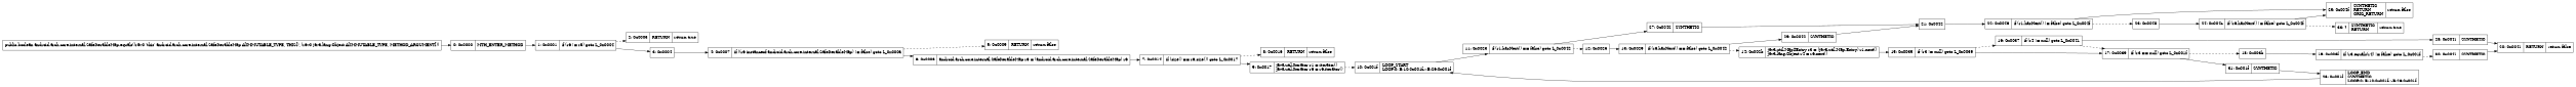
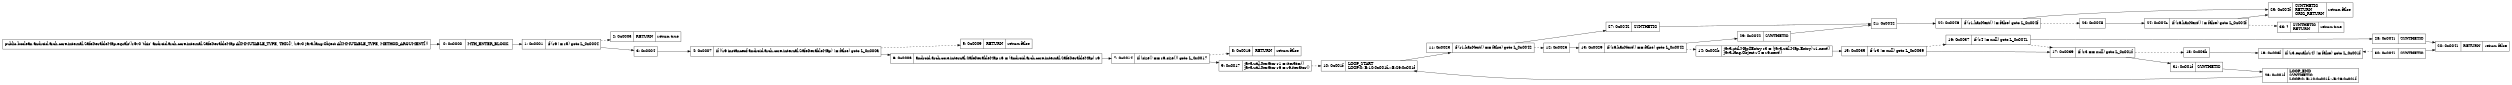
  digraph {
    rankdir=LR
    node [shape=record]
-   n1 [label="{0\:\ 0x0000|MTH_ENTER_METHOD\l}"]
+   n1 [label="{0\:\ 0x0000|MTH_ENTER_BLOCK\l}"]
    n2 [label="{1\:\ 0x0001|if (r6 != r5) goto L_0x0004\l}"]
    n3 [label="{2\:\ 0x0003|RETURN\l|return true\l}"]
    n4 [label="{3\:\ 0x0004}"]
    n5 [label="{4\:\ 0x0007|if ((r6 instanceof android.arch.core.internal.SafeIterableMap) != false) goto L_0x000a\l}"]
    n6 [label="{5\:\ 0x0009|RETURN\l|return false\l}"]
    n7 [label="{6\:\ 0x000a|android.arch.core.internal.SafeIterableMap r6 = (android.arch.core.internal.SafeIterableMap) r6\l}"]
    n8 [label="{7\:\ 0x0014|if (size() == r6.size()) goto L_0x0017\l}"]
    n9 [label="{8\:\ 0x0016|RETURN\l|return false\l}"]
    n10 [label="{9\:\ 0x0017|java.util.Iterator r1 = iterator()\ljava.util.Iterator r6 = r6.iterator()\l}"]
    n11 [label="{10\:\ 0x001f|LOOP_START\lLOOP:0: B:10:0x001f\-\>B:26:0x001f\l}"]
    n12 [label="{11\:\ 0x0023|if (r1.hasNext() == false) goto L_0x0042\l}"]
    n13 [label="{12\:\ 0x0025}"]
    n14 [label="{27\:\ 0x0042|SYNTHETIC\l}"]
    n15 [label="{13\:\ 0x0029|if (r6.hasNext() == false) goto L_0x0042\l}"]
    n16 [label="{21\:\ 0x0042}"]
    n17 [label="{14\:\ 0x002b|java.util.Map$Entry r3 = (java.util.Map.Entry) r1.next()\ljava.lang.Object r4 = r6.next()\l}"]
    n18 [label="{29\:\ 0x0042|SYNTHETIC\l}"]
    n19 [label="{15\:\ 0x0035|if (r3 != null) goto L_0x0039\l}"]
    n20 [label="{16\:\ 0x0037|if (r4 != null) goto L_0x0041\l}"]
    n21 [label="{17\:\ 0x0039|if (r3 == null) goto L_0x001f\l}"]
    n22 [label="{28\:\ 0x0041|SYNTHETIC\l}"]
    n23 [label="{18\:\ 0x003b}"]
    n24 [label="{31\:\ 0x001f|SYNTHETIC\l}"]
    n25 [label="{20\:\ 0x0041|RETURN\l|return false\l}"]
    n26 [label="{19\:\ 0x003f|if (r3.equals(r4) != false) goto L_0x001f\l}"]
    n27 [label="{26\:\ 0x001f|LOOP_END\lSYNTHETIC\lLOOP:0: B:10:0x001f\-\>B:26:0x001f\l}"]
    n28 [label="{30\:\ 0x0041|SYNTHETIC\l}"]
    n29 [label="{22\:\ 0x0046|if (r1.hasNext() != false) goto L_0x004f\l}"]
    n30 [label="{23\:\ 0x0048}"]
    n31 [label="{25\:\ 0x004f|SYNTHETIC\lRETURN\lORIG_RETURN\l|return false\l}"]
    n32 [label="{24\:\ 0x004c|if (r6.hasNext() != false) goto L_0x004f\l}"]
    n33 [label="{33\:\ ?|SYNTHETIC\lRETURN\l|return true\l}"]
    n34 [label="{public boolean android.arch.core.internal.SafeIterableMap.equals((r5v0 'this' android.arch.core.internal.SafeIterableMap A[IMMUTABLE_TYPE, THIS]), (r6v0 java.lang.Object A[IMMUTABLE_TYPE, METHOD_ARGUMENT])) }"]
    n1 -> n2
    n2 -> n3 [style=dashed]
    n2 -> n4
    n4 -> n5
    n5 -> n6 [style=dashed]
    n5 -> n7
    n7 -> n8
    n8 -> n9 [style=dashed]
    n8 -> n10
    n10 -> n11 [style=dashed]
    n11 -> n12
    n12 -> n13 [style=dashed]
    n12 -> n14
    n13 -> n15
    n14 -> n16
    n15 -> n17 [style=dashed]
    n15 -> n18
    n16 -> n29
    n17 -> n19
    n18 -> n16
    n19 -> n20 [style=dashed]
    n19 -> n21
    n20 -> n21 [style=dashed]
    n20 -> n22
    n21 -> n23 [style=dashed]
    n21 -> n24
    n22 -> n25
    n23 -> n26
    n24 -> n27
-   n26 -> n28 [style=dashed]
+   n28 -> n26 [style=dashed]
    n27 -> n11
    n28 -> n25
    n29 -> n30 [style=dashed]
    n29 -> n31
    n30 -> n32
    n32 -> n31
    n32 -> n33 [style=dashed]
    n34 -> n1
  }
